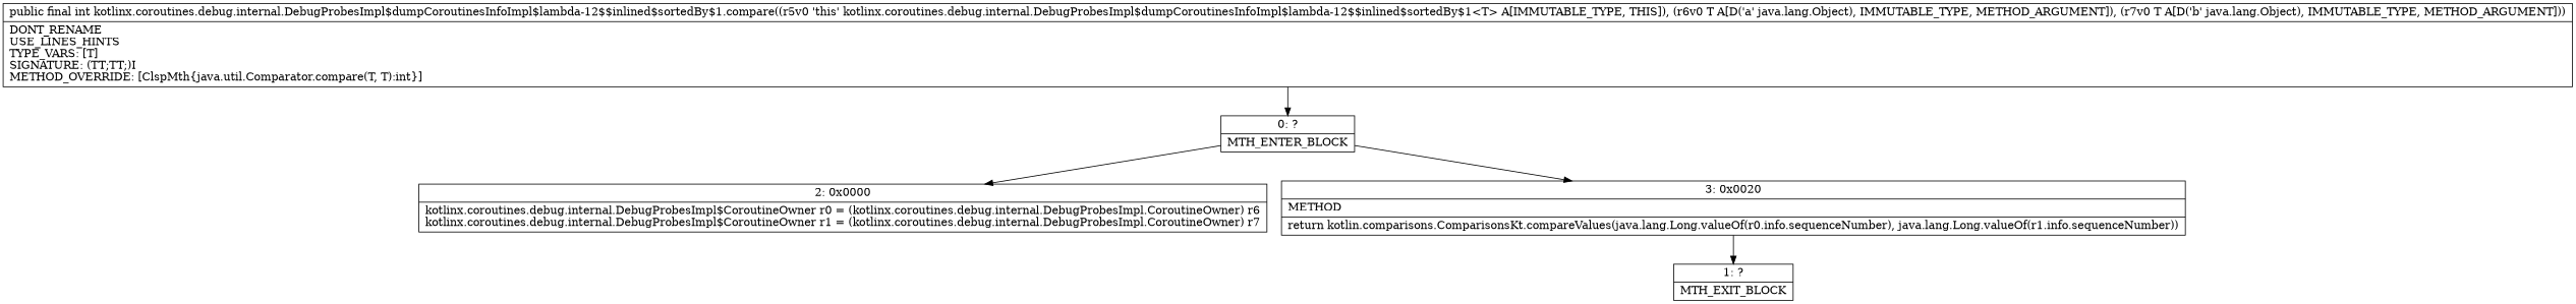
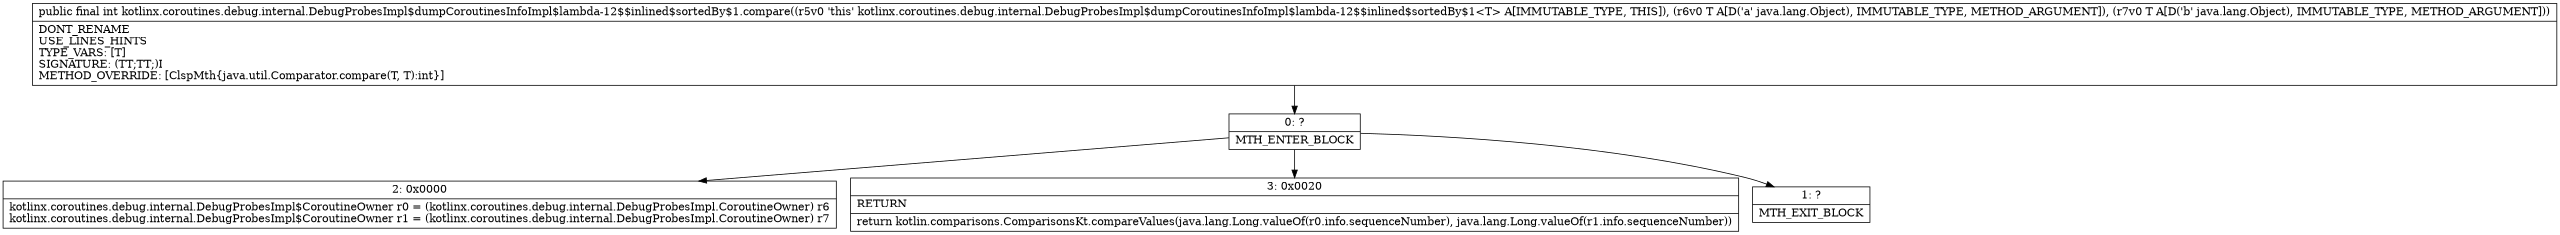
  digraph {
    node [shape=record]
    n1 [label="{0\:\ ?|MTH_ENTER_BLOCK\l}"]
    n2 [label="{2\:\ 0x0000|kotlinx.coroutines.debug.internal.DebugProbesImpl$CoroutineOwner r0 = (kotlinx.coroutines.debug.internal.DebugProbesImpl.CoroutineOwner) r6\lkotlinx.coroutines.debug.internal.DebugProbesImpl$CoroutineOwner r1 = (kotlinx.coroutines.debug.internal.DebugProbesImpl.CoroutineOwner) r7\l}"]
-   n3 [label="{3\:\ 0x0020|METHOD\l|return kotlin.comparisons.ComparisonsKt.compareValues(java.lang.Long.valueOf(r0.info.sequenceNumber), java.lang.Long.valueOf(r1.info.sequenceNumber))\l}"]
+   n3 [label="{3\:\ 0x0020|RETURN\l|return kotlin.comparisons.ComparisonsKt.compareValues(java.lang.Long.valueOf(r0.info.sequenceNumber), java.lang.Long.valueOf(r1.info.sequenceNumber))\l}"]
    n4 [label="{1\:\ ?|MTH_EXIT_BLOCK\l}"]
    n5 [label="{public final int kotlinx.coroutines.debug.internal.DebugProbesImpl$dumpCoroutinesInfoImpl$lambda\-12$$inlined$sortedBy$1.compare((r5v0 'this' kotlinx.coroutines.debug.internal.DebugProbesImpl$dumpCoroutinesInfoImpl$lambda\-12$$inlined$sortedBy$1\<T\> A[IMMUTABLE_TYPE, THIS]), (r6v0 T A[D('a' java.lang.Object), IMMUTABLE_TYPE, METHOD_ARGUMENT]), (r7v0 T A[D('b' java.lang.Object), IMMUTABLE_TYPE, METHOD_ARGUMENT]))  | DONT_RENAME\lUSE_LINES_HINTS\lTYPE_VARS: [T]\lSIGNATURE: (TT;TT;)I\lMETHOD_OVERRIDE: [ClspMth\{java.util.Comparator.compare(T, T):int\}]\l}"]
    n1 -> n2
    n1 -> n3
-   n3 -> n4
+   n1 -> n4
    n5 -> n1
  }
